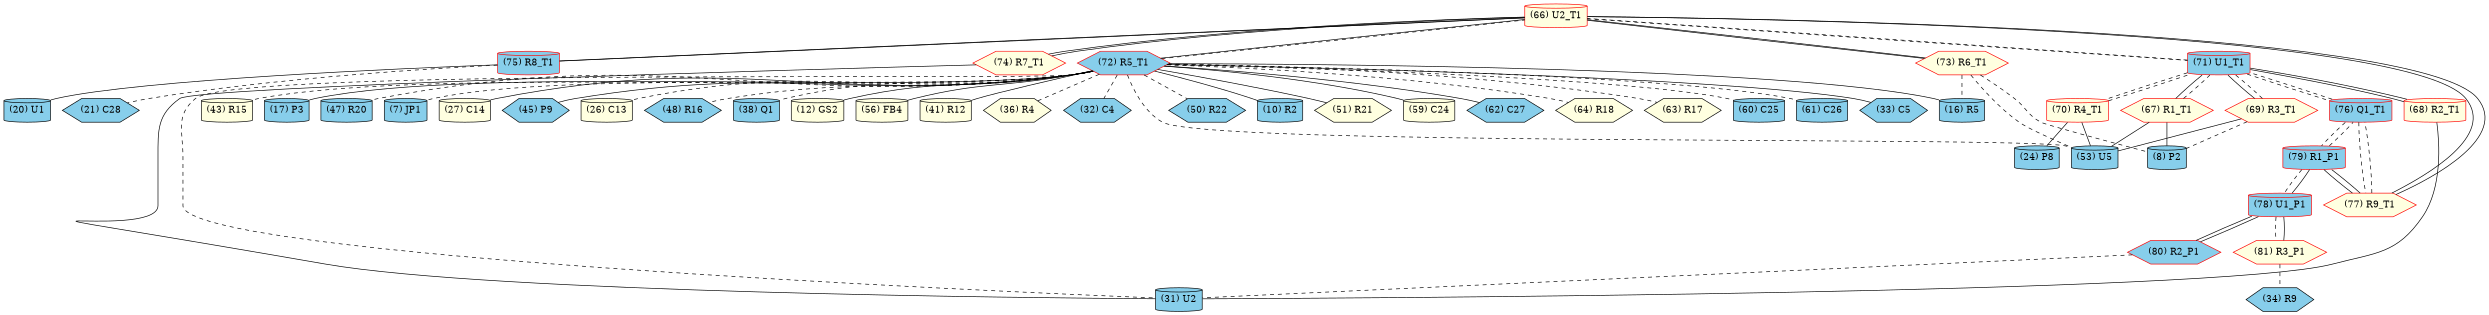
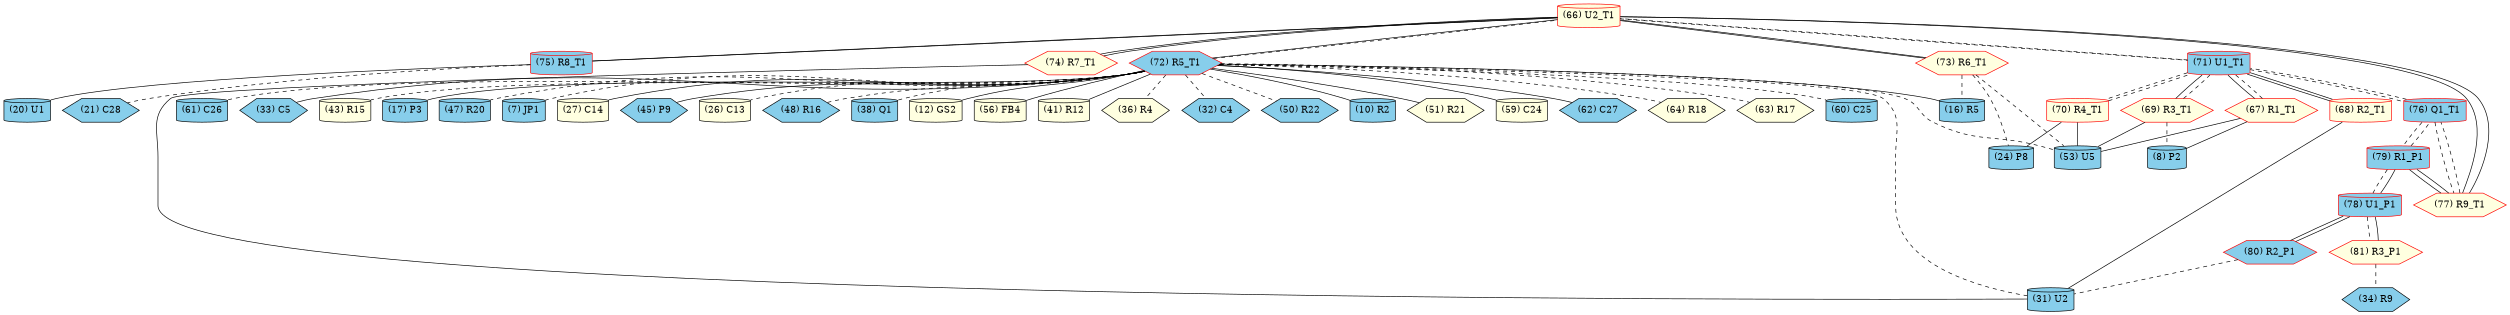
  graph {
    node [fillcolor=skyblue shape=cylinder style=filled]
    edge [style=solid]
    n1 [color=red fillcolor=lightyellow label="(66) U2_T1"]
    n2 [color=red label="(75) R8_T1"]
    n3 [color=red fillcolor=lightyellow label="(74) R7_T1" shape=hexagon]
    n4 [color=red fillcolor=lightyellow label="(73) R6_T1" shape=hexagon]
    n5 [color=red label="(72) R5_T1" shape=hexagon]
    n6 [color=red label="(71) U1_T1"]
    n7 [color=red fillcolor=lightyellow label="(77) R9_T1" shape=hexagon]
    n8 [label="(20) U1"]
    n9 [label="(21) C28" shape=hexagon]
    n10 [label="(31) U2"]
    n11 [label="(53) U5"]
    n12 [label="(24) P8"]
    n13 [label="(16) R5"]
    n14 [label="(50) R22" shape=hexagon]
    n15 [label="(10) R2"]
    n16 [fillcolor=lightyellow label="(51) R21" shape=hexagon]
    n17 [fillcolor=lightyellow label="(59) C24"]
    n18 [label="(62) C27" shape=hexagon]
    n19 [fillcolor=lightyellow label="(64) R18" shape=hexagon]
    n20 [fillcolor=lightyellow label="(63) R17" shape=hexagon]
    n21 [label="(60) C25"]
    n22 [label="(61) C26"]
    n23 [label="(33) C5" shape=hexagon]
    n24 [fillcolor=lightyellow label="(43) R15"]
    n25 [label="(17) P3"]
    n26 [label="(47) R20"]
    n27 [label="(7) JP1"]
    n28 [fillcolor=lightyellow label="(27) C14"]
    n29 [label="(45) P9" shape=hexagon]
    n30 [fillcolor=lightyellow label="(26) C13"]
    n31 [label="(48) R16" shape=hexagon]
    n32 [label="(38) Q1"]
    n33 [fillcolor=lightyellow label="(12) GS2"]
    n34 [fillcolor=lightyellow label="(56) FB4"]
    n35 [fillcolor=lightyellow label="(41) R12"]
    n36 [fillcolor=lightyellow label="(36) R4" shape=hexagon]
    n37 [label="(32) C4" shape=hexagon]
    n38 [color=red fillcolor=lightyellow label="(67) R1_T1" shape=hexagon]
    n39 [color=red fillcolor=lightyellow label="(68) R2_T1"]
    n40 [color=red fillcolor=lightyellow label="(69) R3_T1" shape=hexagon]
    n41 [color=red fillcolor=lightyellow label="(70) R4_T1"]
    n42 [color=red label="(76) Q1_T1"]
    n43 [color=red label="(79) R1_P1"]
    n44 [label="(8) P2"]
    n45 [color=red label="(78) U1_P1"]
    n46 [color=red fillcolor=lightyellow label="(81) R3_P1" shape=hexagon]
    n47 [color=red label="(80) R2_P1" shape=hexagon]
    n48 [label="(34) R9" shape=hexagon]
    n1 -- n2
    n1 -- n3
    n1 -- n4
    n1 -- n5
    n1 -- n6 [style=dashed]
    n1 -- n7
    n2 -- n1
    n2 -- n8
    n2 -- n9 [style=dashed]
    n3 -- n1
    n3 -- n10
    n4 -- n1
    n4 -- n11 [style=dashed]
-   n4 -- n44 [style=dashed]
+   n4 -- n12 [style=dashed]
    n4 -- n13 [style=dashed]
    n5 -- n1 [style=dashed]
    n5 -- n10 [style=dashed]
    n5 -- n11 [style=dashed]
    n5 -- n13
    n5 -- n14 [style=dashed]
    n5 -- n15
    n5 -- n16
    n5 -- n17
    n5 -- n18
    n5 -- n19 [style=dashed]
    n5 -- n20 [style=dashed]
    n5 -- n21 [style=dashed]
    n5 -- n22 [style=dashed]
    n5 -- n23
    n5 -- n24 [style=dashed]
    n5 -- n25
    n5 -- n26 [style=dashed]
    n5 -- n27 [style=dashed]
    n5 -- n28
    n5 -- n29
    n5 -- n30 [style=dashed]
    n5 -- n31 [style=dashed]
    n5 -- n32 [style=dashed]
    n5 -- n33
    n5 -- n34
    n5 -- n35
    n5 -- n36 [style=dashed]
    n5 -- n37 [style=dashed]
    n6 -- n1 [style=dashed]
    n6 -- n38
    n6 -- n39
    n6 -- n40
    n6 -- n41 [style=dashed]
    n6 -- n42 [style=dashed]
    n7 -- n1
    n7 -- n42 [style=dashed]
    n7 -- n43
    n38 -- n6 [style=dashed]
    n38 -- n11
    n38 -- n44
    n39 -- n6
    n39 -- n10
    n40 -- n6 [style=dashed]
    n40 -- n11
    n40 -- n44 [style=dashed]
    n41 -- n6 [style=dashed]
    n41 -- n11
    n41 -- n12
    n42 -- n6 [style=dashed]
    n42 -- n7 [style=dashed]
    n42 -- n43 [style=dashed]
    n43 -- n7
    n43 -- n42 [style=dashed]
    n43 -- n45 [style=dashed]
    n45 -- n43
    n45 -- n46 [style=dashed]
    n45 -- n47
    n46 -- n45
    n46 -- n48 [style=dashed]
    n47 -- n10 [style=dashed]
    n47 -- n45
  }
